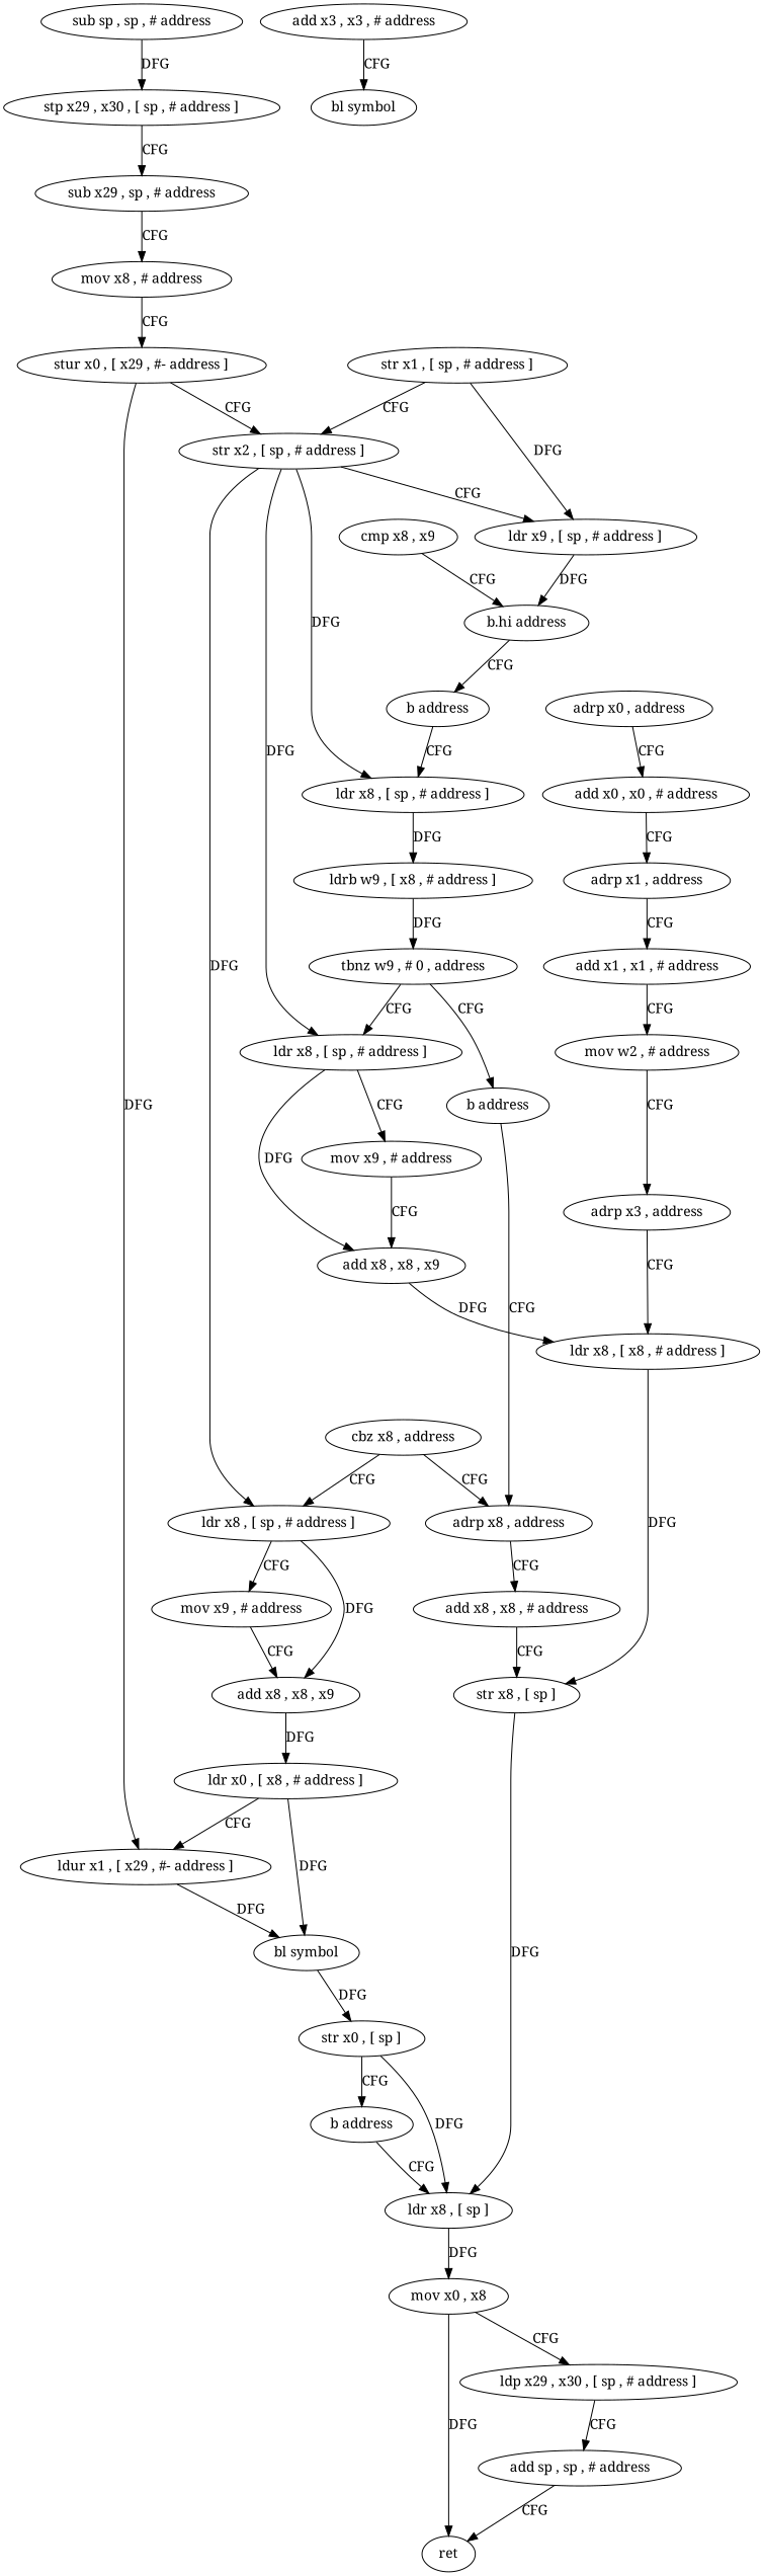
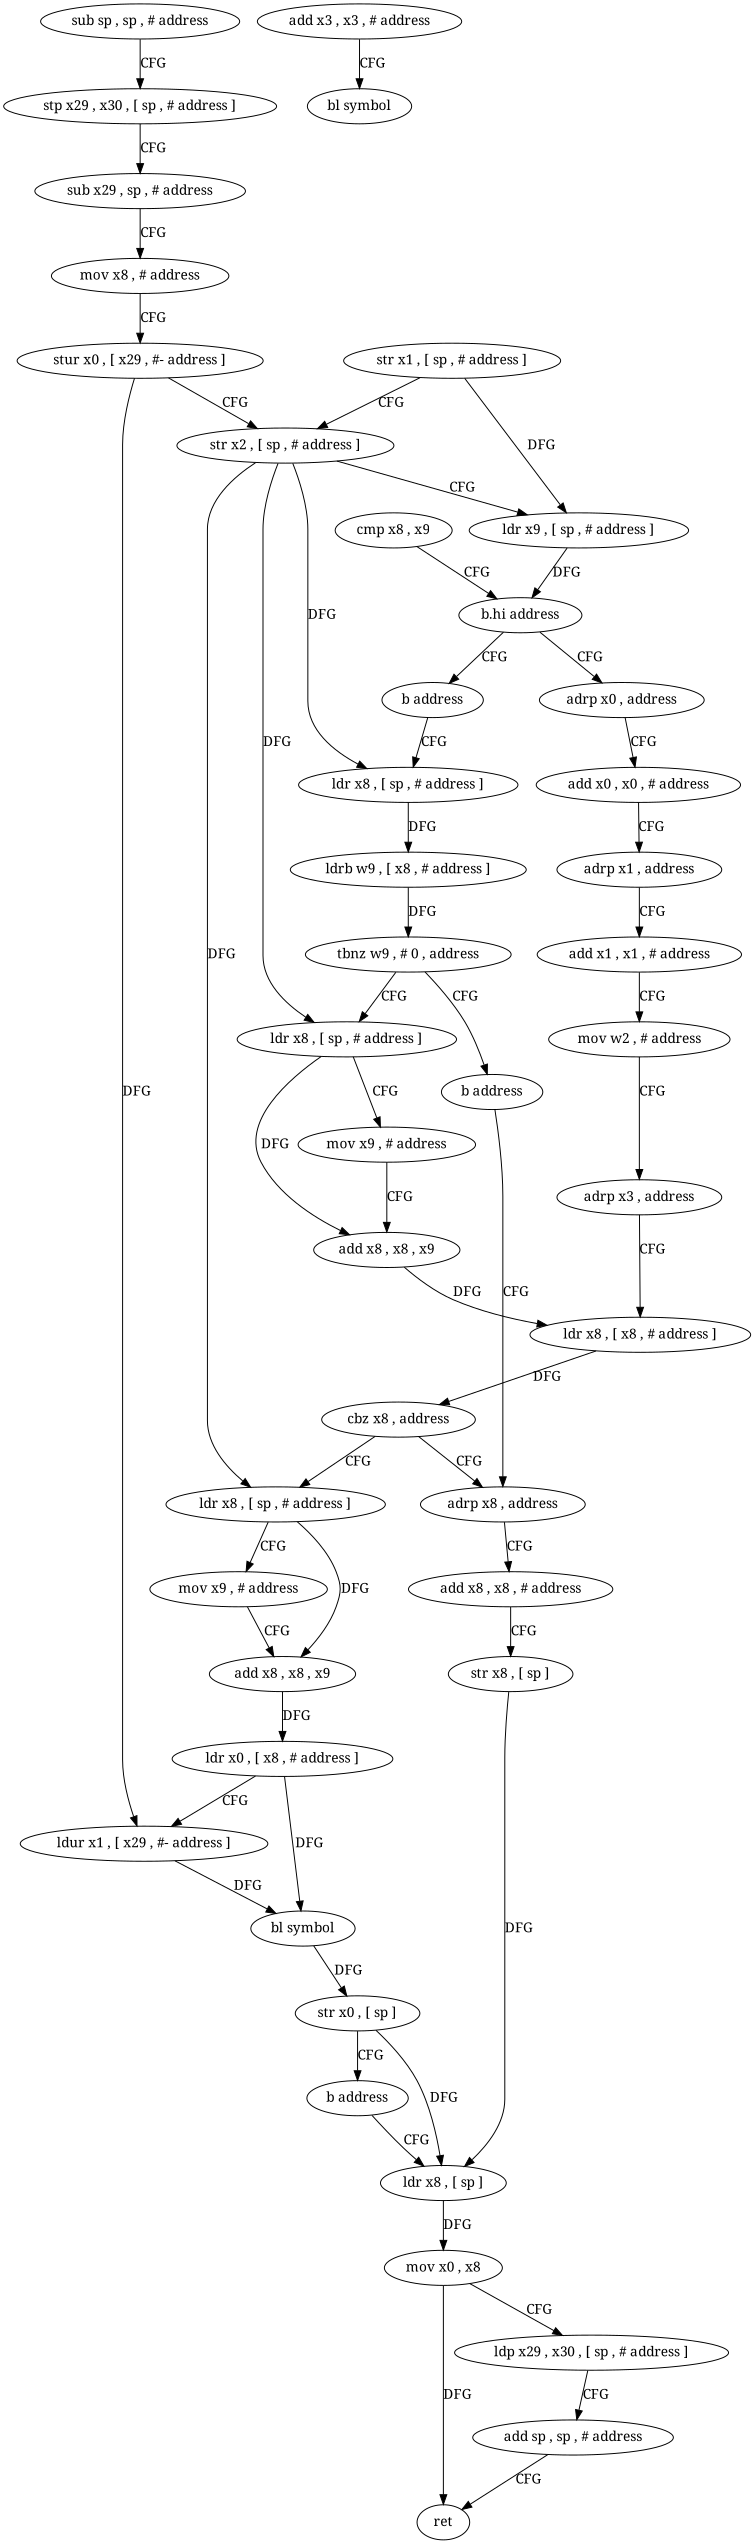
  digraph {
    fontname="Noto Serif"
    node [fontname="Noto Serif"]
    edge [fontname="Noto Serif"]
    n1 [label="sub sp , sp , # address"]
    n2 [label="stp x29 , x30 , [ sp , # address ]"]
    n3 [label="sub x29 , sp , # address"]
    n4 [label="mov x8 , # address"]
    n5 [label="stur x0 , [ x29 , #- address ]"]
    n6 [label="ldur x1 , [ x29 , #- address ]"]
    n7 [label="str x2 , [ sp , # address ]"]
    n8 [label="str x1 , [ sp , # address ]"]
    n9 [label="ldr x9 , [ sp , # address ]"]
    n10 [label="bl symbol"]
    n11 [label="ldr x8 , [ sp , # address ]"]
    n12 [label="ldr x8 , [ sp , # address ]"]
    n13 [label="ldr x8 , [ sp , # address ]"]
    n14 [label="b.hi address"]
    n15 [label="ldrb w9 , [ x8 , # address ]"]
    n16 [label="mov x9 , # address"]
    n17 [label="add x8 , x8 , x9"]
    n18 [label="mov x9 , # address"]
    n19 [label="add x8 , x8 , x9"]
    n20 [label="cmp x8 , x9"]
    n21 [label="adrp x0 , address"]
    n22 [label="b address"]
    n23 [label="add x0 , x0 , # address"]
    n24 [label="adrp x1 , address"]
    n25 [label="add x1 , x1 , # address"]
    n26 [label="mov w2 , # address"]
    n27 [label="adrp x3 , address"]
    n28 [label="ldr x8 , [ x8 , # address ]"]
    n29 [label="add x3 , x3 , # address"]
    n30 [label="bl symbol"]
    n31 [label="tbnz w9 , # 0 , address"]
    n32 [label="b address"]
    n33 [label="adrp x8 , address"]
    n34 [label="add x8 , x8 , # address"]
    n35 [label="cbz x8 , address"]
    n36 [label="str x8 , [ sp ]"]
    n37 [label="ldr x0 , [ x8 , # address ]"]
    n38 [label="ldr x8 , [ sp ]"]
    n39 [label="mov x0 , x8"]
    n40 [label="ldp x29 , x30 , [ sp , # address ]"]
    n41 [label=ret]
    n42 [label="str x0 , [ sp ]"]
    n43 [label="b address"]
    n44 [label="add sp , sp , # address"]
-   n1 -> n2 [label=DFG]
+   n1 -> n2 [label=CFG]
    n2 -> n3 [label=CFG]
    n3 -> n4 [label=CFG]
    n4 -> n5 [label=CFG]
    n5 -> n6 [label=DFG]
    n5 -> n7 [label=CFG]
    n6 -> n10 [label=DFG]
    n7 -> n9 [label=CFG]
    n7 -> n11 [label=DFG]
    n7 -> n12 [label=DFG]
    n7 -> n13 [label=DFG]
    n8 -> n7 [label=CFG]
    n8 -> n9 [label=DFG]
    n9 -> n14 [label=DFG]
    n10 -> n42 [label=DFG]
    n11 -> n15 [label=DFG]
    n12 -> n16 [label=CFG]
    n12 -> n17 [label=DFG]
    n13 -> n18 [label=CFG]
    n13 -> n19 [label=DFG]
+   n14 -> n21 [label=CFG]
    n14 -> n22 [label=CFG]
    n15 -> n31 [label=DFG]
    n16 -> n17 [label=CFG]
    n17 -> n28 [label=DFG]
    n18 -> n19 [label=CFG]
    n19 -> n37 [label=DFG]
    n20 -> n14 [label=CFG]
    n21 -> n23 [label=CFG]
    n22 -> n11 [label=CFG]
    n23 -> n24 [label=CFG]
    n24 -> n25 [label=CFG]
    n25 -> n26 [label=CFG]
    n26 -> n27 [label=CFG]
    n27 -> n28 [label=CFG]
-   n28 -> n36 [label=DFG]
+   n28 -> n35 [label=DFG]
    n29 -> n30 [label=CFG]
    n31 -> n12 [label=CFG]
    n31 -> n32 [label=CFG]
    n32 -> n33 [label=CFG]
    n33 -> n34 [label=CFG]
    n34 -> n36 [label=CFG]
    n35 -> n13 [label=CFG]
    n35 -> n33 [label=CFG]
    n36 -> n38 [label=DFG]
    n37 -> n6 [label=CFG]
    n37 -> n10 [label=DFG]
    n38 -> n39 [label=DFG]
    n39 -> n40 [label=CFG]
    n39 -> n41 [label=DFG]
    n40 -> n44 [label=CFG]
    n42 -> n38 [label=DFG]
    n42 -> n43 [label=CFG]
    n43 -> n38 [label=CFG]
    n44 -> n41 [label=CFG]
  }
